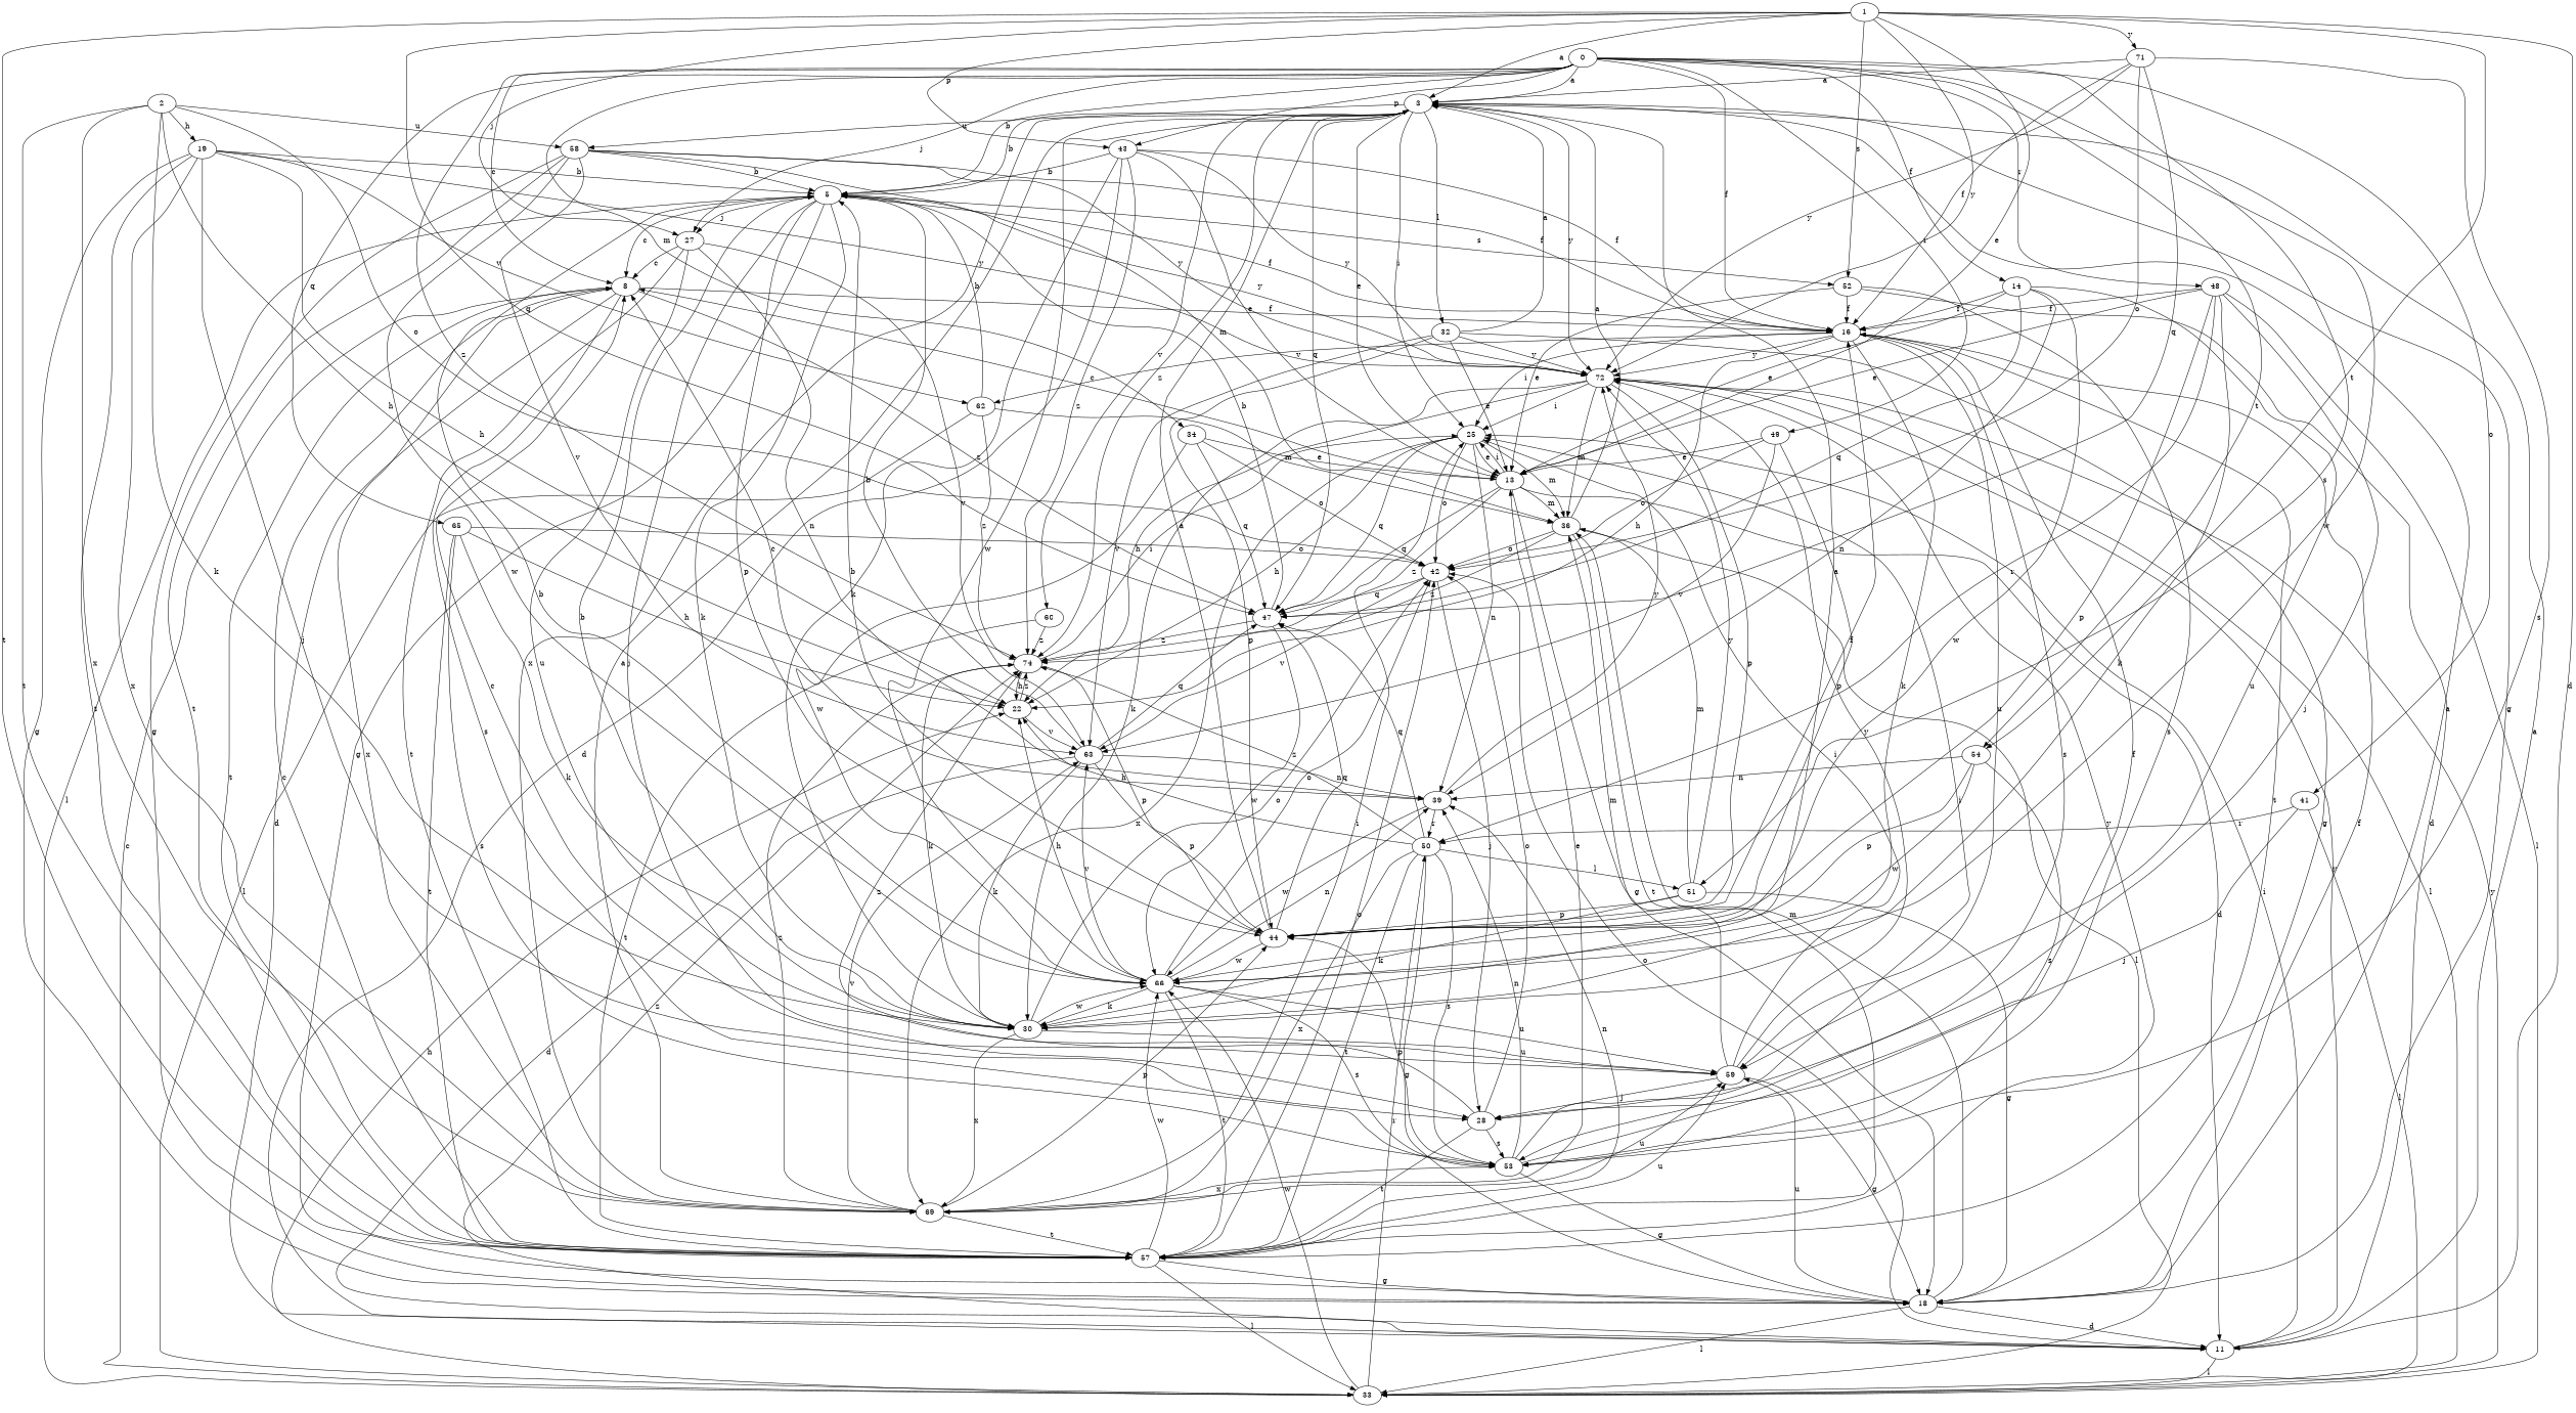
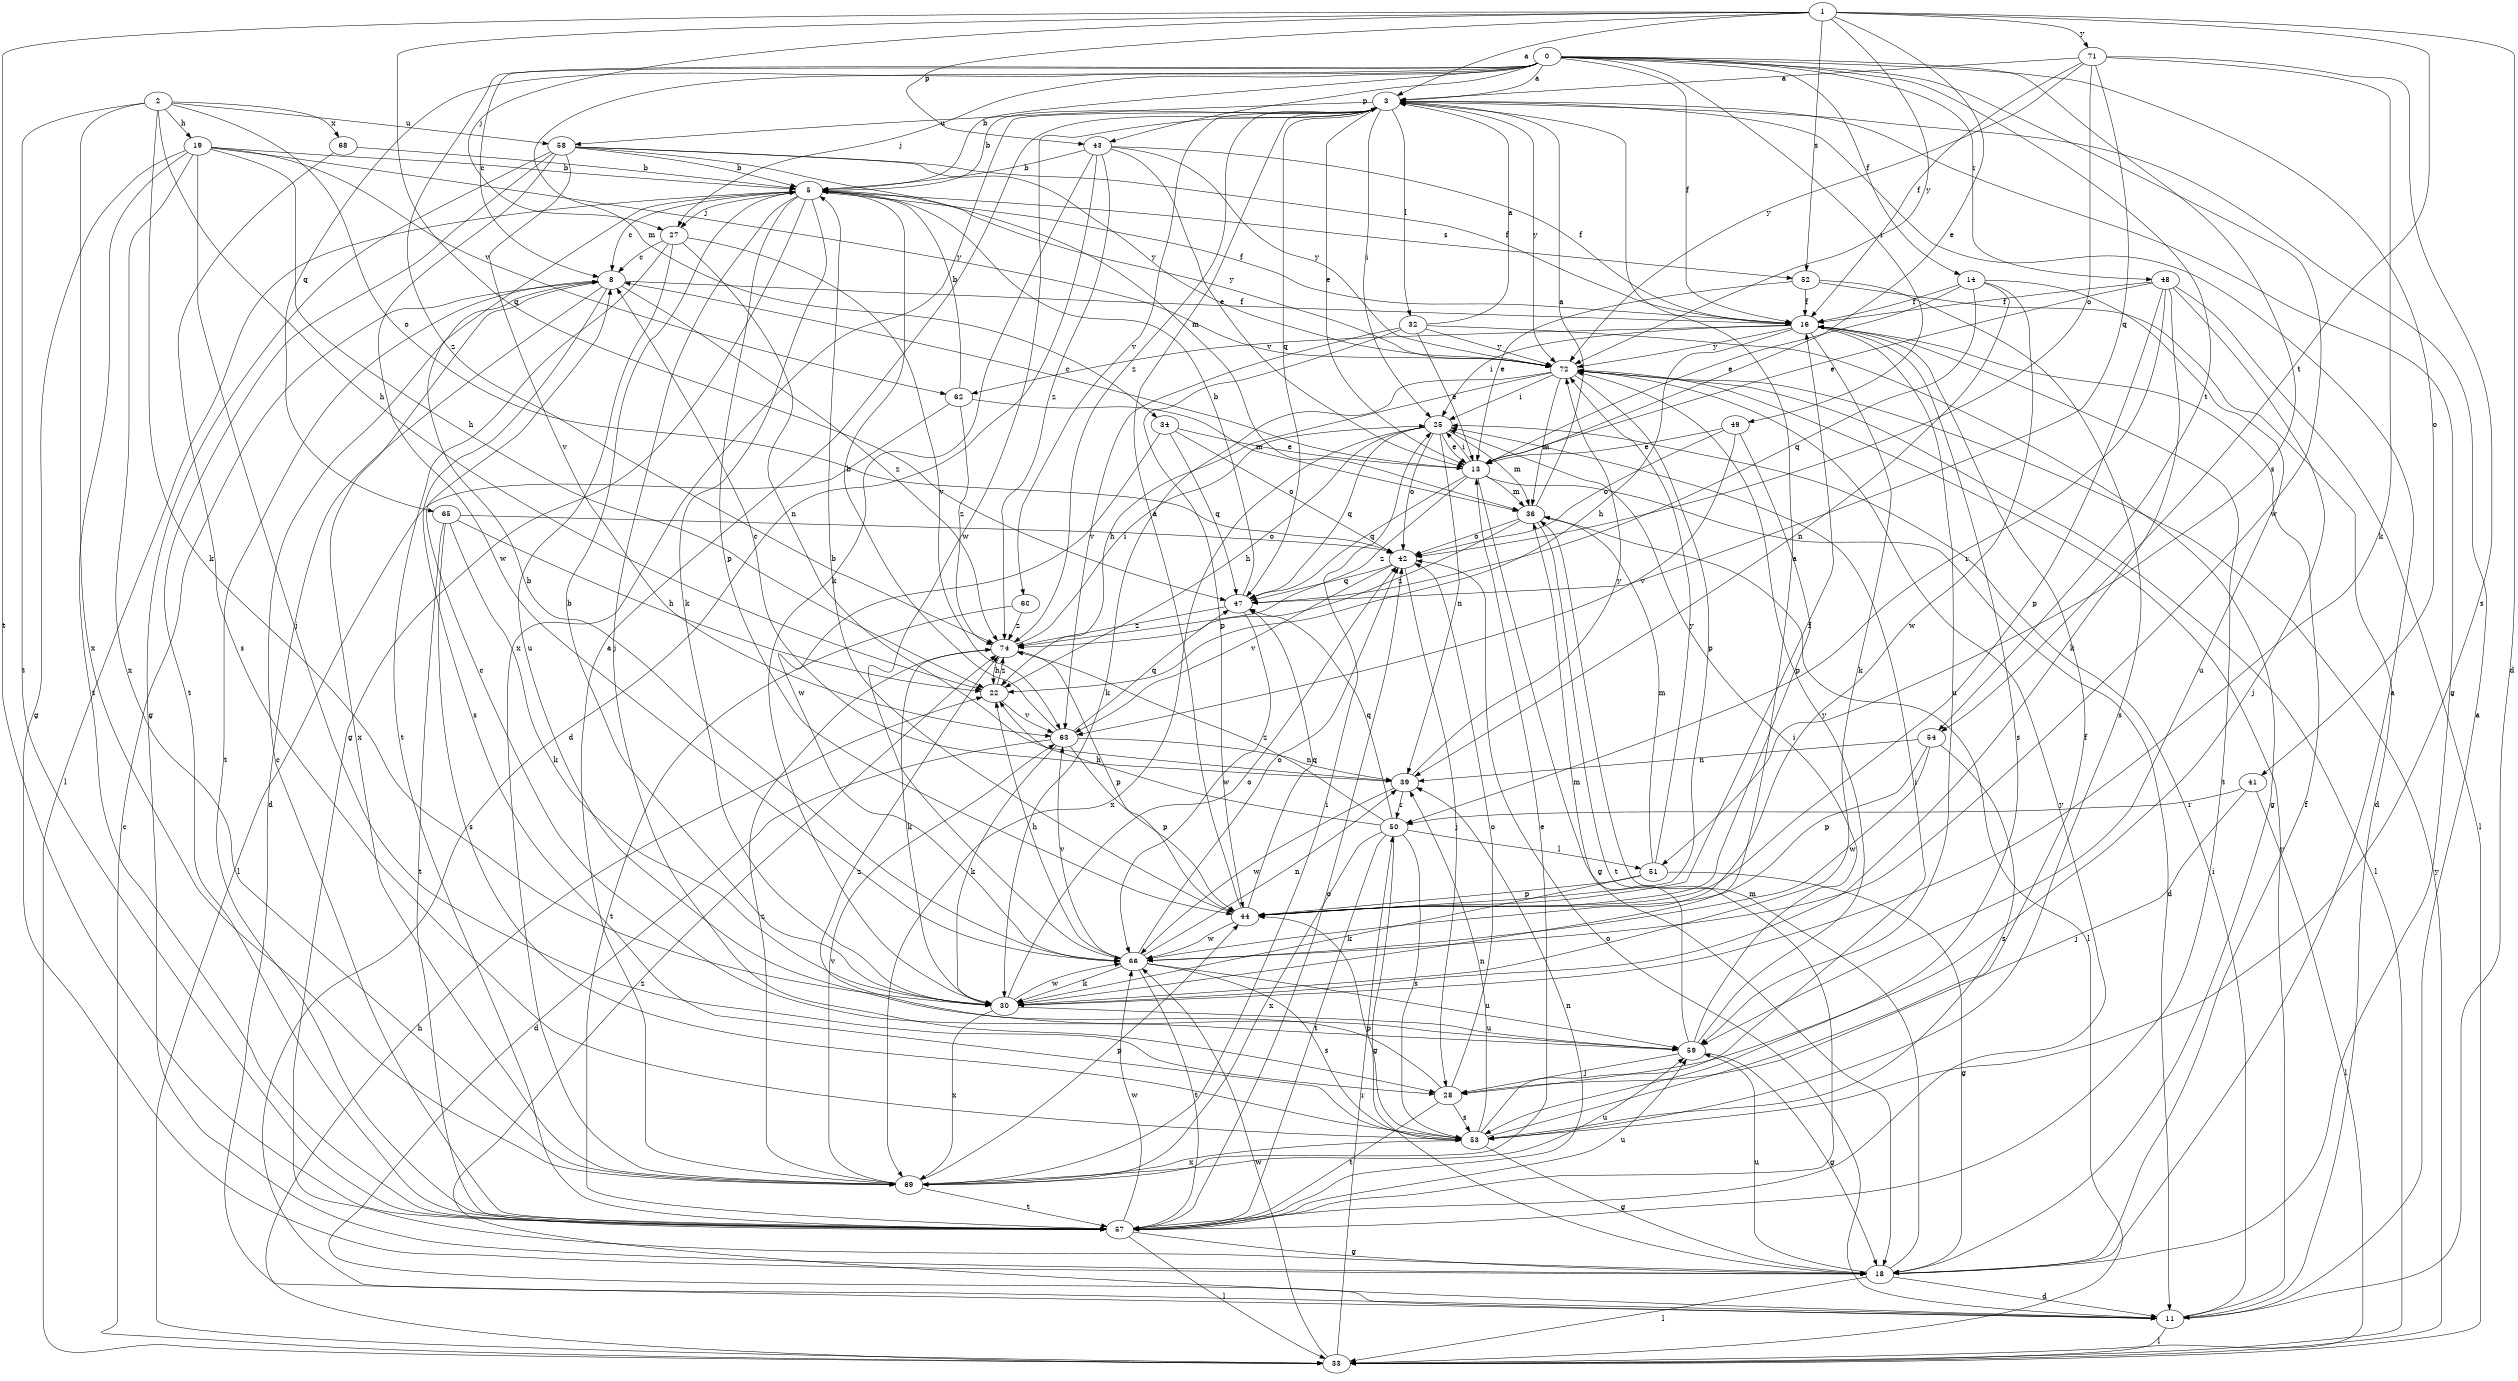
  strict digraph {
    0
    3
    5
    8
    14
    16
    27
    34
    41
    43
    n11 [label=65]
    48
    49
    51
    54
    66
    74
    13
    47
    72
    58
    69
    18
    25
    32
    60
    52
    30
    28
    33
    44
    11
    57
    53
    39
    59
    22
    62
    63
    42
    50
    36
    1
    71
    2
    19
+   68
    0 -> 3 [label=a]
    0 -> 5 [label=b]
    0 -> 8 [label=c]
    0 -> 14 [label=f]
    0 -> 16 [label=f]
    0 -> 27 [label=j]
    0 -> 34 [label=m]
    0 -> 41 [label=o]
    0 -> 43 [label=p]
    0 -> n11 [label=q]
    0 -> 48 [label=r]
    0 -> 49 [label=r]
    0 -> 51 [label=s]
    0 -> 54 [label=t]
    0 -> 66 [label=w]
    0 -> 74 [label=z]
    3 -> 5 [label=b]
    3 -> 66 [label=w]
    3 -> 74 [label=z]
    3 -> 13 [label=e]
    3 -> 47 [label=q]
    3 -> 72 [label=y]
    3 -> 58 [label=u]
    3 -> 69 [label=x]
    3 -> 18 [label=g]
    3 -> 25 [label=i]
    3 -> 32 [label=l]
    3 -> 60 [label=v]
    5 -> 8 [label=c]
    5 -> 16 [label=f]
    5 -> 27 [label=j]
    5 -> 72 [label=y]
    5 -> 18 [label=g]
    5 -> 52 [label=s]
    5 -> 30 [label=k]
    5 -> 28 [label=j]
    5 -> 33 [label=l]
    5 -> 44 [label=p]
    8 -> 16 [label=f]
-   8 -> 47 [label=z]
+   8 -> 74 [label=z]
    8 -> 69 [label=x]
    8 -> 11 [label=d]
    8 -> 57 [label=t]
    8 -> 53 [label=s]
    14 -> 16 [label=f]
    14 -> 66 [label=w]
    14 -> 13 [label=e]
    14 -> 47 [label=q]
    14 -> 39 [label=n]
    14 -> 59 [label=u]
    16 -> 72 [label=y]
    16 -> 25 [label=i]
    16 -> 30 [label=k]
    16 -> 57 [label=t]
    16 -> 53 [label=s]
    16 -> 59 [label=u]
    16 -> 22 [label=h]
    16 -> 62 [label=v]
    27 -> 8 [label=c]
    27 -> 57 [label=t]
    27 -> 39 [label=n]
    27 -> 59 [label=u]
    27 -> 63 [label=v]
    34 -> 66 [label=w]
    34 -> 13 [label=e]
    34 -> 47 [label=q]
    34 -> 42 [label=o]
    41 -> 28 [label=j]
    41 -> 33 [label=l]
    41 -> 50 [label=r]
    43 -> 5 [label=b]
    43 -> 16 [label=f]
    43 -> 74 [label=z]
    43 -> 13 [label=e]
    43 -> 72 [label=y]
    43 -> 30 [label=k]
    43 -> 11 [label=d]
    n11 -> 30 [label=k]
    n11 -> 57 [label=t]
    n11 -> 53 [label=s]
    n11 -> 22 [label=h]
    n11 -> 42 [label=o]
    48 -> 16 [label=f]
    48 -> 13 [label=e]
    48 -> 30 [label=k]
    48 -> 28 [label=j]
    48 -> 33 [label=l]
    48 -> 44 [label=p]
    48 -> 50 [label=r]
    49 -> 13 [label=e]
    49 -> 44 [label=p]
    49 -> 63 [label=v]
    49 -> 42 [label=o]
    51 -> 72 [label=y]
    51 -> 18 [label=g]
    51 -> 30 [label=k]
    51 -> 44 [label=p]
    51 -> 36 [label=m]
    54 -> 66 [label=w]
    54 -> 44 [label=p]
    54 -> 53 [label=s]
    54 -> 39 [label=n]
    66 -> 5 [label=b]
    66 -> 30 [label=k]
    66 -> 57 [label=t]
    66 -> 53 [label=s]
    66 -> 39 [label=n]
    66 -> 59 [label=u]
    66 -> 22 [label=h]
    66 -> 63 [label=v]
    66 -> 42 [label=o]
    74 -> 25 [label=i]
    74 -> 30 [label=k]
    74 -> 44 [label=p]
    74 -> 22 [label=h]
    13 -> 8 [label=c]
    13 -> 74 [label=z]
    13 -> 47 [label=q]
    13 -> 18 [label=g]
    13 -> 25 [label=i]
    13 -> 11 [label=d]
    13 -> 36 [label=m]
    47 -> 5 [label=b]
    47 -> 66 [label=w]
    47 -> 74 [label=z]
    72 -> 25 [label=i]
    72 -> 30 [label=k]
    72 -> 33 [label=l]
    72 -> 44 [label=p]
    72 -> 22 [label=h]
    72 -> 36 [label=m]
    58 -> 5 [label=b]
    58 -> 16 [label=f]
    58 -> 66 [label=w]
    58 -> 72 [label=y]
    58 -> 18 [label=g]
    58 -> 57 [label=t]
    58 -> 63 [label=v]
    58 -> 36 [label=m]
    69 -> 3 [label=a]
    69 -> 74 [label=z]
    69 -> 13 [label=e]
    69 -> 25 [label=i]
    69 -> 44 [label=p]
    69 -> 57 [label=t]
    69 -> 59 [label=u]
    69 -> 63 [label=v]
    18 -> 3 [label=a]
    18 -> 16 [label=f]
    18 -> 33 [label=l]
    18 -> 11 [label=d]
    18 -> 59 [label=u]
    18 -> 36 [label=m]
    25 -> 13 [label=e]
    25 -> 47 [label=q]
    25 -> 69 [label=x]
    25 -> 39 [label=n]
    25 -> 22 [label=h]
    25 -> 42 [label=o]
    25 -> 36 [label=m]
    32 -> 3 [label=a]
    32 -> 13 [label=e]
    32 -> 72 [label=y]
    32 -> 18 [label=g]
    32 -> 44 [label=p]
    32 -> 63 [label=v]
    60 -> 74 [label=z]
    60 -> 57 [label=t]
    52 -> 16 [label=f]
    52 -> 13 [label=e]
    52 -> 11 [label=d]
    52 -> 53 [label=s]
    30 -> 3 [label=a]
    30 -> 5 [label=b]
    30 -> 66 [label=w]
    30 -> 69 [label=x]
    30 -> 59 [label=u]
    30 -> 42 [label=o]
    28 -> 74 [label=z]
    28 -> 57 [label=t]
    28 -> 53 [label=s]
    28 -> 42 [label=o]
    33 -> 8 [label=c]
    33 -> 66 [label=w]
    33 -> 72 [label=y]
    33 -> 22 [label=h]
    33 -> 50 [label=r]
    44 -> 3 [label=a]
    44 -> 5 [label=b]
    44 -> 16 [label=f]
    44 -> 66 [label=w]
    44 -> 47 [label=q]
    11 -> 3 [label=a]
    11 -> 74 [label=z]
    11 -> 72 [label=y]
    11 -> 25 [label=i]
    11 -> 33 [label=l]
    11 -> 42 [label=o]
    57 -> 8 [label=c]
    57 -> 66 [label=w]
    57 -> 72 [label=y]
    57 -> 18 [label=g]
    57 -> 33 [label=l]
    57 -> 39 [label=n]
    57 -> 59 [label=u]
    57 -> 42 [label=o]
    53 -> 16 [label=f]
    53 -> 69 [label=x]
    53 -> 18 [label=g]
    53 -> 25 [label=i]
    53 -> 44 [label=p]
    53 -> 39 [label=n]
    39 -> 8 [label=c]
    39 -> 66 [label=w]
    39 -> 72 [label=y]
    39 -> 50 [label=r]
    59 -> 8 [label=c]
    59 -> 72 [label=y]
    59 -> 18 [label=g]
    59 -> 25 [label=i]
    59 -> 28 [label=j]
    59 -> 36 [label=m]
    22 -> 74 [label=z]
    22 -> 63 [label=v]
    62 -> 5 [label=b]
    62 -> 74 [label=z]
    62 -> 33 [label=l]
    62 -> 36 [label=m]
    63 -> 5 [label=b]
    63 -> 47 [label=q]
    63 -> 30 [label=k]
    63 -> 44 [label=p]
    63 -> 11 [label=d]
    63 -> 39 [label=n]
    42 -> 47 [label=q]
    42 -> 28 [label=j]
    42 -> 63 [label=v]
    50 -> 51 [label=l]
    50 -> 74 [label=z]
    50 -> 47 [label=q]
    50 -> 69 [label=x]
    50 -> 18 [label=g]
    50 -> 57 [label=t]
    50 -> 53 [label=s]
    50 -> 22 [label=h]
    36 -> 3 [label=a]
    36 -> 74 [label=z]
    36 -> 33 [label=l]
    36 -> 57 [label=t]
    36 -> 42 [label=o]
    1 -> 3 [label=a]
    1 -> 27 [label=j]
    1 -> 43 [label=p]
    1 -> 54 [label=t]
    1 -> 13 [label=e]
    1 -> 47 [label=q]
    1 -> 72 [label=y]
    1 -> 52 [label=s]
    1 -> 11 [label=d]
    1 -> 57 [label=t]
    1 -> 71 [label=y]
    71 -> 3 [label=a]
    71 -> 16 [label=f]
    71 -> 47 [label=q]
    71 -> 72 [label=y]
+   71 -> 30 [label=k]
    71 -> 53 [label=s]
    71 -> 42 [label=o]
    2 -> 58 [label=u]
    2 -> 69 [label=x]
    2 -> 30 [label=k]
    2 -> 57 [label=t]
    2 -> 22 [label=h]
    2 -> 42 [label=o]
    2 -> 19 [label=h]
+   2 -> 68 [label=x]
    19 -> 5 [label=b]
    19 -> 72 [label=y]
    19 -> 69 [label=x]
    19 -> 18 [label=g]
    19 -> 28 [label=j]
    19 -> 57 [label=t]
    19 -> 22 [label=h]
    19 -> 62 [label=v]
+   68 -> 5 [label=b]
+   68 -> 53 [label=s]
  }
